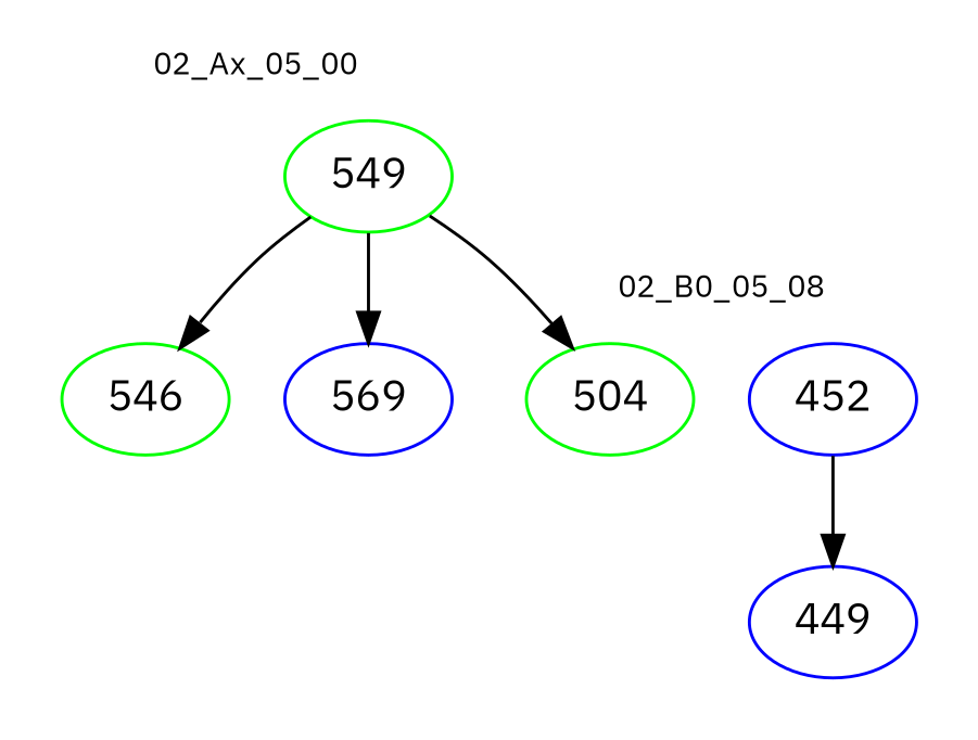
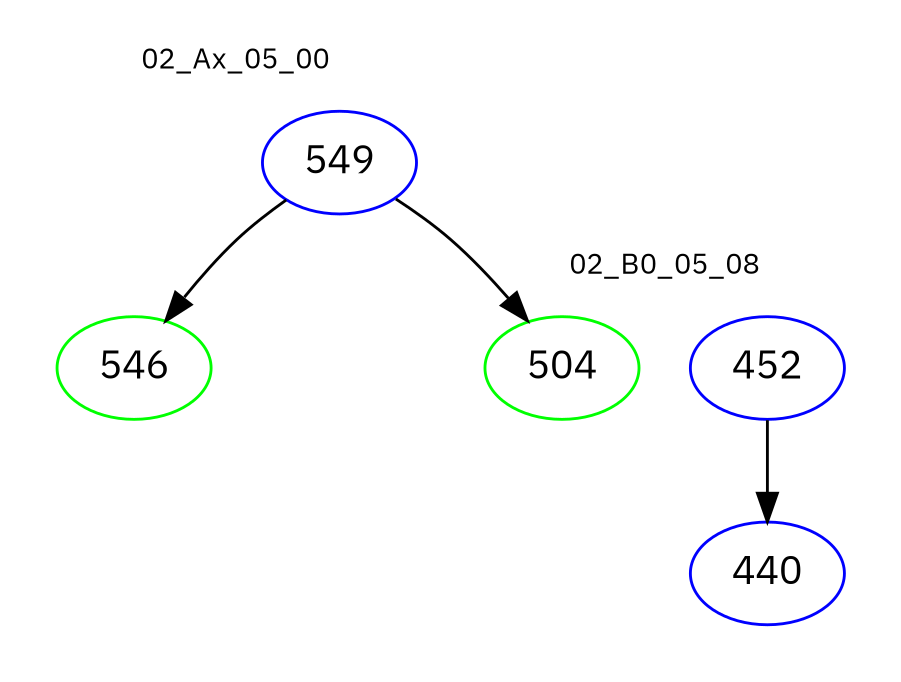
  digraph {
    fontname="IBM Plex Sans"
    node [color=blue fontname="IBM Plex Sans"]
    edge [color=black fontname="IBM Plex Sans"]
-   n1 [color=green label=549]
+   n1 [label=549]
    n2 [color=green label=546]
-   n3 [label=569]
    n4 [label=452]
-   n5 [label=449]
+   n5 [label=440]
    n6 [color=green label=504]
    subgraph cluster_1 {
      color=white
      fontsize=10
      label="02_Ax_05_00"
      n1
      n2
-     n3
    }
    subgraph cluster_2 {
      color=white
      fontsize=10
      label="02_B0_05_08"
      n4
      n5
      n6
    }
    n1 -> n2
-   n1 -> n3
    n1 -> n6
    n4 -> n5
  }
